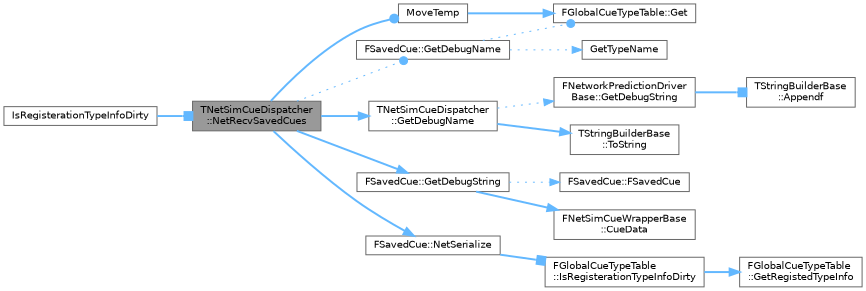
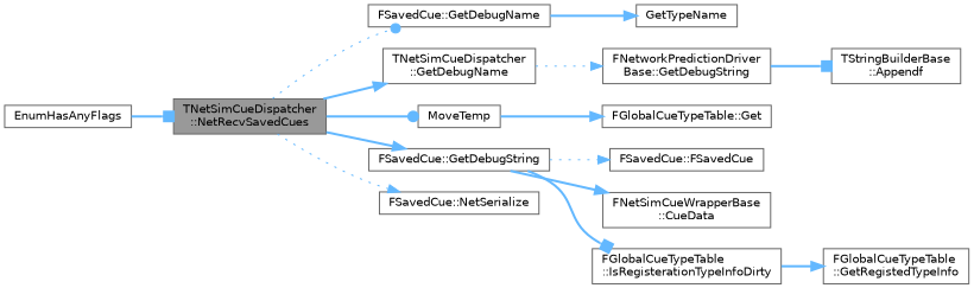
  digraph {
    rankdir=LR
    node [color=grey40 fillcolor=white fontname=Helvetica fontsize=10 shape=box style=filled]
    edge [arrowhead=normal color=steelblue1 fontname=Helvetica fontsize=10 labelfontname=Helvetica labelfontsize=10 style=bold]
    n1 [color=gray40 fillcolor=grey60 fontcolor=black height=0.2 label="TNetSimCueDispatcher\l::NetRecvSavedCues" width=0.4]
    n2 [height=0.2 label="FSavedCue::GetDebugName" width=0.4]
    n3 [height=0.2 label="TNetSimCueDispatcher\l::GetDebugName" width=0.4]
    n4 [height=0.2 label=MoveTemp width=0.4]
    n5 [height=0.2 label="FSavedCue::GetDebugString" width=0.4]
    n6 [height=0.2 label="FSavedCue::NetSerialize" width=0.4]
-   n7 [height=0.2 label=IsRegisterationTypeInfoDirty width=0.4]
+   n7 [height=0.2 label=EnumHasAnyFlags width=0.4]
    n8 [height=0.2 label="FGlobalCueTypeTable::Get" width=0.4]
    n9 [height=0.2 label=GetTypeName width=0.4]
    n10 [height=0.2 label="FNetworkPredictionDriver\lBase::GetDebugString" width=0.4]
-   n11 [height=0.2 label="TStringBuilderBase\l::ToString" width=0.4]
    n12 [height=0.2 label="FSavedCue::FSavedCue" width=0.4]
    n13 [height=0.2 label="FNetSimCueWrapperBase\l::CueData" width=0.4]
    n14 [height=0.2 label="FGlobalCueTypeTable\l::IsRegisterationTypeInfoDirty" width=0.4]
    n15 [height=0.2 label="TStringBuilderBase\l::Appendf" width=0.4]
    n16 [height=0.2 label="FGlobalCueTypeTable\l::GetRegistedTypeInfo" width=0.4]
    n1 -> n2 [arrowhead=dot style=dotted]
    n1 -> n3
    n1 -> n4 [arrowhead=dot]
    n1 -> n5
-   n1 -> n6
-   n2 -> n8 [arrowhead=dot style=dotted]
-   n2 -> n9 [style=dotted]
+   n1 -> n6 [style=dotted]
+   n2 -> n9
    n3 -> n10 [style=dotted]
-   n3 -> n11
    n4 -> n8
    n5 -> n12 [style=dotted]
    n5 -> n13
-   n6 -> n14 [arrowhead=box]
+   n5 -> n14 [arrowhead=box]
    n7 -> n1 [arrowhead=box]
    n10 -> n15 [arrowhead=box]
    n14 -> n16
  }
